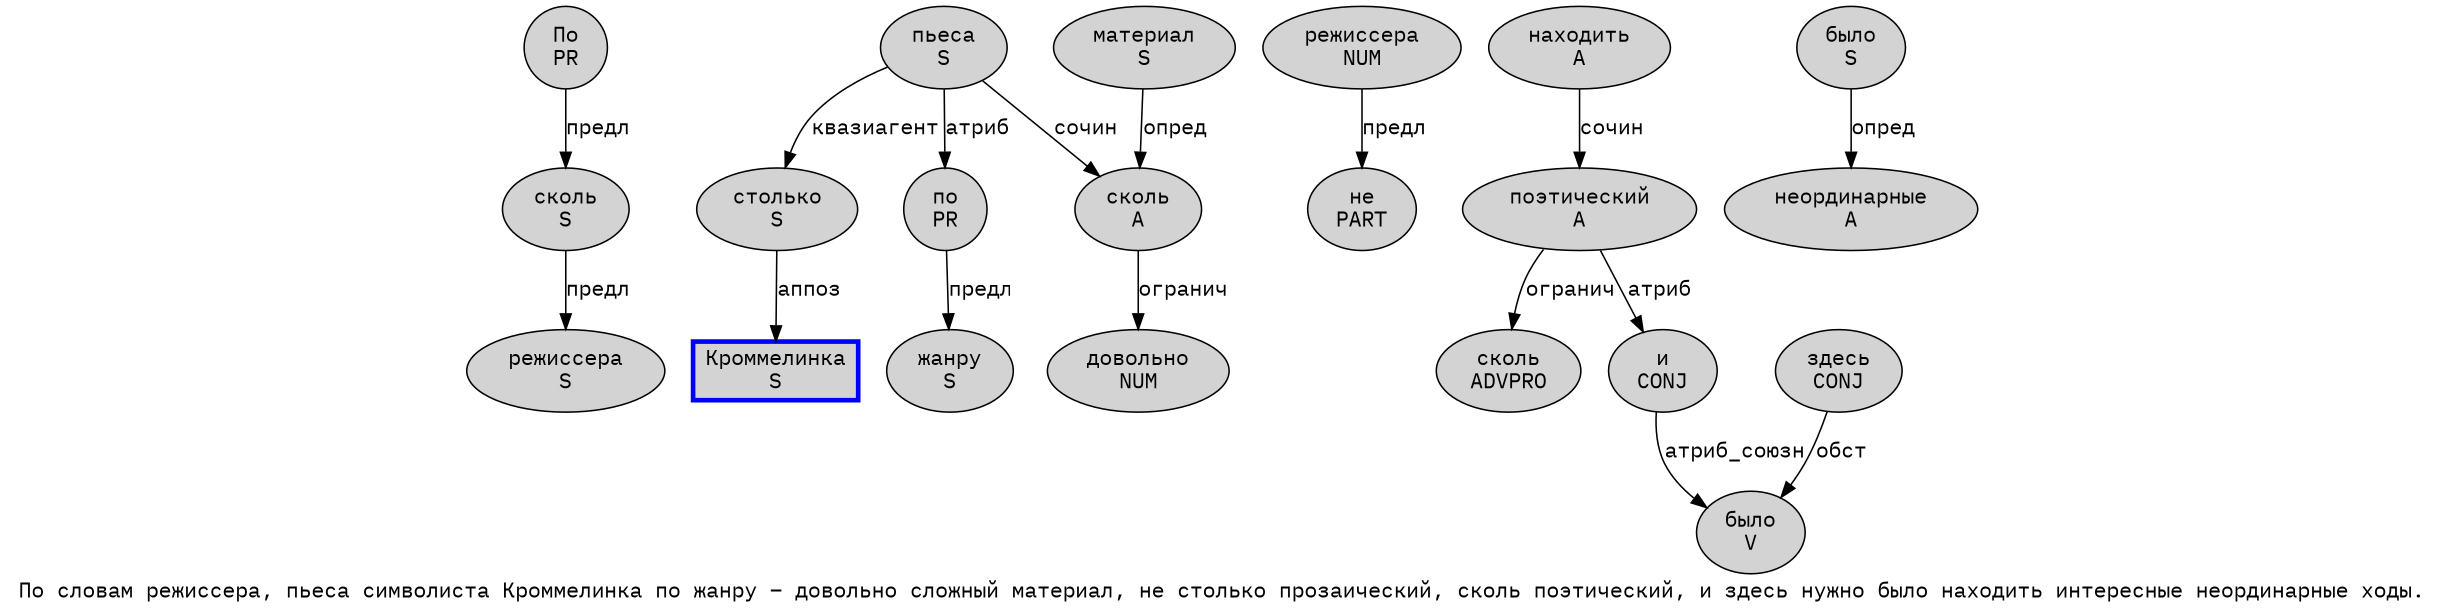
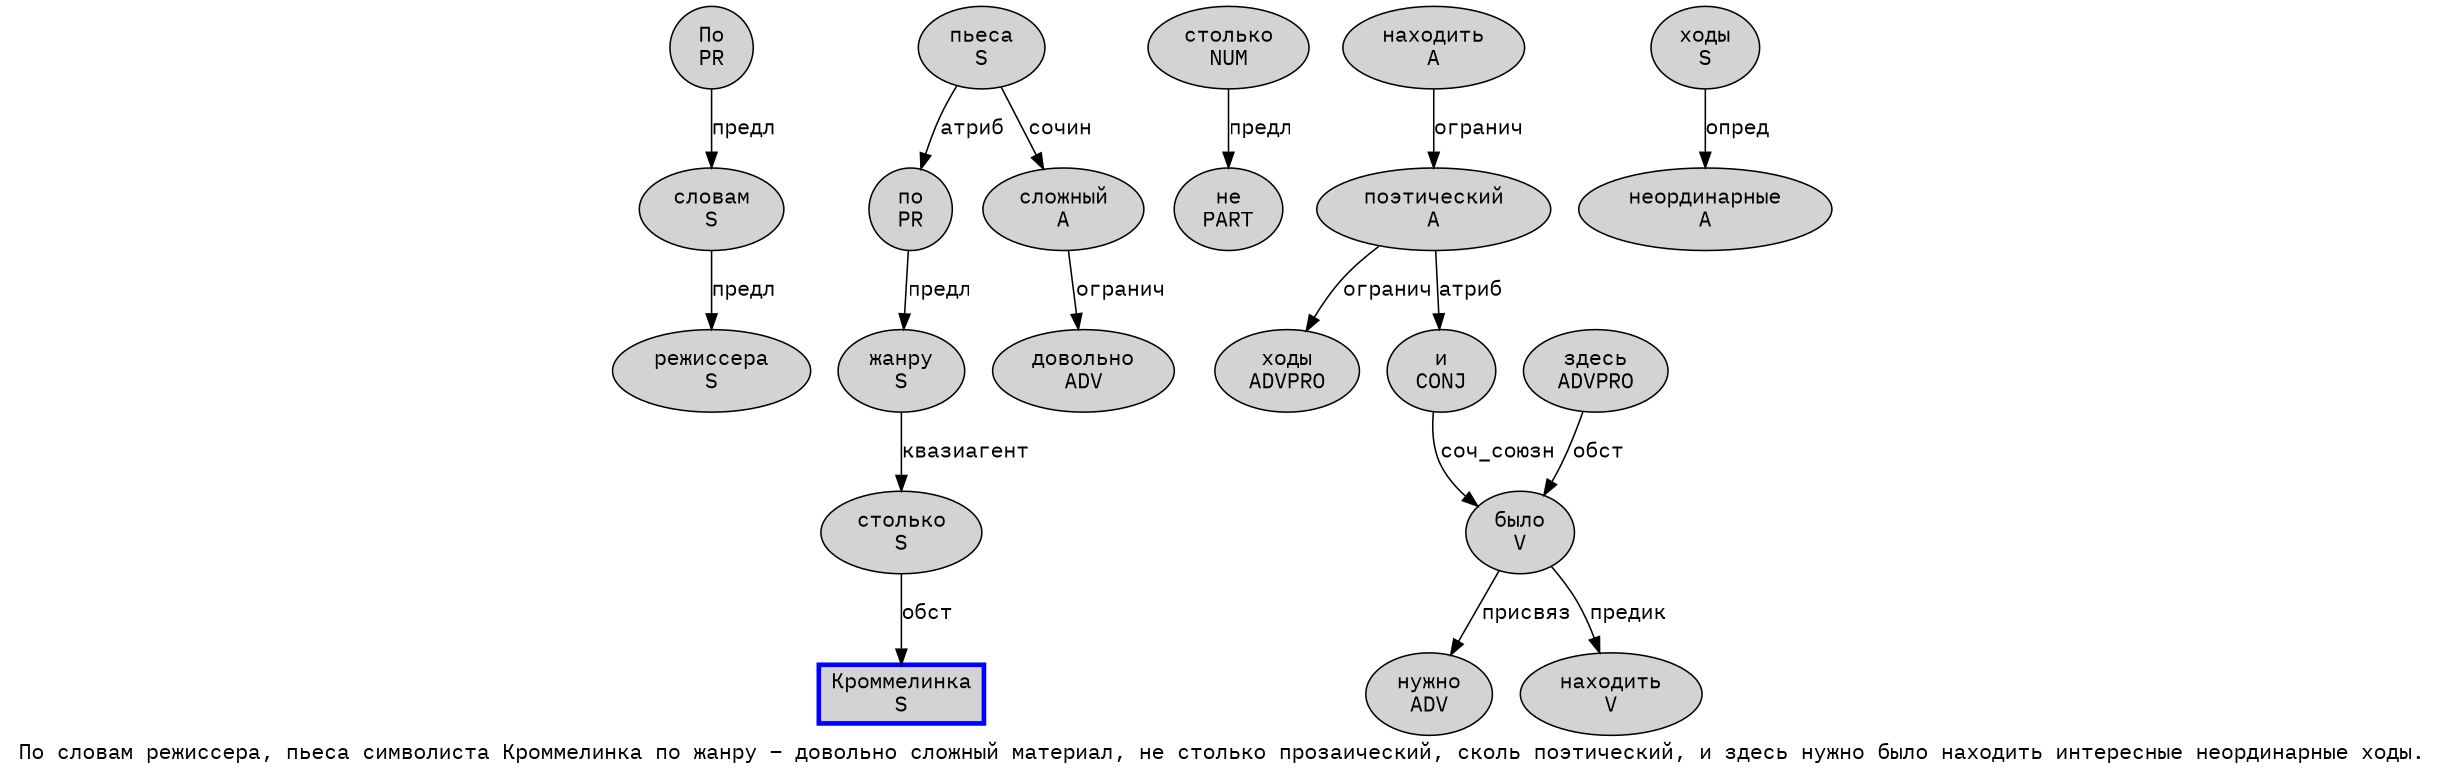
  digraph {
    fontname="IBM Plex Mono"
    label="По словам режиссера, пьеса символиста Кроммелинка по жанру – довольно сложный материал, не столько прозаический, сколь поэтический, и здесь нужно было находить интересные неординарные ходы."
    node [fillcolor=lightgray fontname="IBM Plex Mono" penwidth=1 shape=ellipse style=filled]
    edge [fontname="IBM Plex Mono"]
    n1 [label="По\nPR"]
-   n2 [label="сколь\nS"]
+   n2 [label="словам\nS"]
    n3 [label="режиссера\nS"]
    n4 [label="пьеса\nS"]
    n5 [label="столько\nS"]
    n6 [label="по\nPR"]
-   n7 [label="сколь\nA"]
+   n7 [label="сложный\nA"]
    n8 [color=blue label="Кроммелинка\nS" penwidth=3 shape=box]
    n9 [label="жанру\nS"]
-   n10 [label="материал\nS"]
-   n11 [label="довольно\nNUM"]
+   n11 [label="довольно\nADV"]
    n12 [label="не\nPART"]
-   n13 [label="режиссера\nNUM"]
+   n13 [label="столько\nNUM"]
    n14 [label="находить\nA"]
    n15 [label="поэтический\nA"]
-   n16 [label="сколь\nADVPRO"]
+   n16 [label="ходы\nADVPRO"]
    n17 [label="и\nCONJ"]
    n18 [label="было\nV"]
-   n21 [label="здесь\nCONJ"]
-   n22 [label="было\nS"]
+   n19 [label="нужно\nADV"]
+   n20 [label="находить\nV"]
+   n21 [label="здесь\nADVPRO"]
+   n22 [label="ходы\nS"]
    n23 [label="неординарные\nA"]
    n1 -> n2 [label="предл"]
    n2 -> n3 [label="предл"]
-   n4 -> n5 [label="квазиагент"]
+   n9 -> n5 [label="квазиагент"]
    n4 -> n6 [label="атриб"]
    n4 -> n7 [label="сочин"]
-   n5 -> n8 [label="аппоз"]
+   n5 -> n8 [label="обст"]
    n6 -> n9 [label="предл"]
    n7 -> n11 [label="огранич"]
-   n10 -> n7 [label="опред"]
    n13 -> n12 [label="предл"]
-   n14 -> n15 [label="сочин"]
+   n14 -> n15 [label="огранич"]
    n15 -> n16 [label="огранич"]
    n15 -> n17 [label="атриб"]
-   n17 -> n18 [label="атриб_союзн"]
+   n17 -> n18 [label="соч_союзн"]
+   n18 -> n19 [label="присвяз"]
+   n18 -> n20 [label="предик"]
    n21 -> n18 [label="обст"]
    n22 -> n23 [label="опред"]
  }
